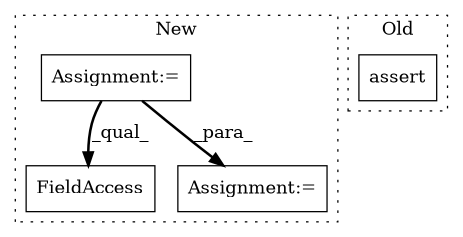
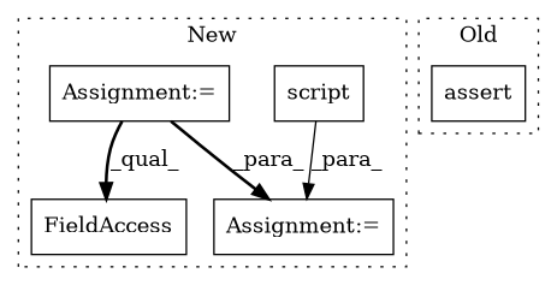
  digraph {
    node [a=7 shape=box]
    edge [style=bold]
+   n1 [a=32 l="7,1" label=script s="7015,7028"]
    n2 [a=22 l=9 label=FieldAccess s=7005]
    n3 [l=1 label="Assignment:=" s=7004]
    n4 [l=5 label="Assignment:=" s=6742]
    n5 [a=6 l=7 label=assert s=6918]
    subgraph cluster_1 {
      label=New
      style=dotted
+     n1
      n2
      n3
      n4
    }
    subgraph cluster_2 {
      label=Old
      style=dotted
      n5
    }
+   n1 -> n3 [label=_para_ style=solid]
    n4 -> n2 [label=_qual_]
    n4 -> n3 [label=_para_]
  }
